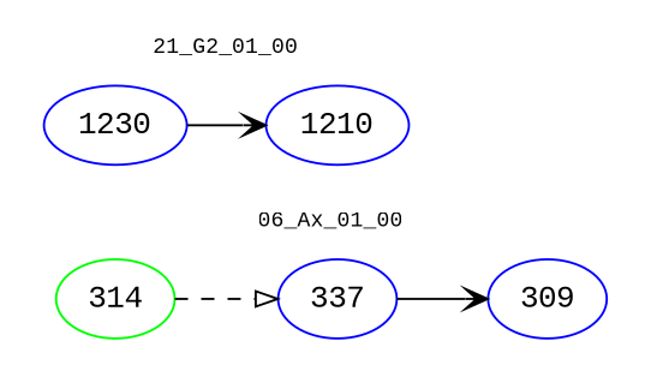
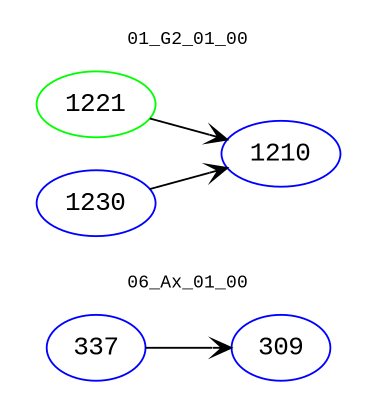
  digraph {
    fontname="Liberation Mono"
    rankdir=LR
    node [color=blue fontname="Liberation Mono"]
    edge [arrowhead=vee color=black fontname="Liberation Mono" style=solid]
-   n1 [color=green label=314]
    n2 [label=337]
    n3 [label=309]
+   n4 [color=green label=1221]
    n5 [label=1210]
    n6 [label=1230]
    subgraph cluster_1 {
      color=white
      fontsize=10
      label="06_Ax_01_00"
-     n1
      n2
      n3
    }
    subgraph cluster_2 {
      color=white
      fontsize=10
-     label="21_G2_01_00"
+     label="01_G2_01_00"
+     n4
      n5
      n6
    }
-   n1 -> n2 [arrowhead=onormal style=dashed]
    n2 -> n3
+   n4 -> n5
    n6 -> n5
  }
